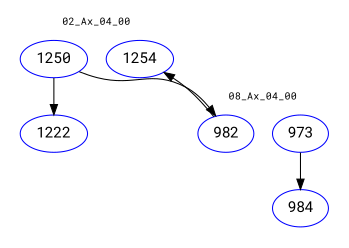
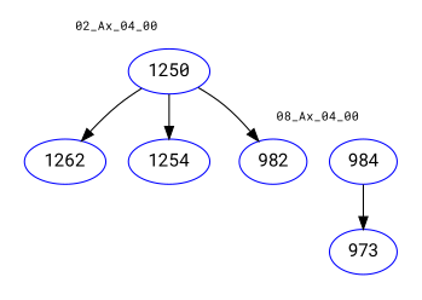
  digraph {
    fontname="Roboto Mono"
    node [color=blue fontname="Roboto Mono"]
    edge [color=black fontname="Roboto Mono"]
    n1 [label=1250]
-   n2 [label=1222]
+   n2 [label=1262]
    n3 [label=1254]
    n4 [label=973]
    n5 [label=984]
    n6 [label=982]
    subgraph cluster_1 {
      color=white
      fontsize=10
      label="02_Ax_04_00"
      n1
      n2
      n3
    }
    subgraph cluster_2 {
      color=white
      fontsize=10
      label="08_Ax_04_00"
      n4
      n5
      n6
    }
    n1 -> n2
-   n6 -> n3
+   n1 -> n3
    n1 -> n6
-   n4 -> n5
+   n5 -> n4
  }
